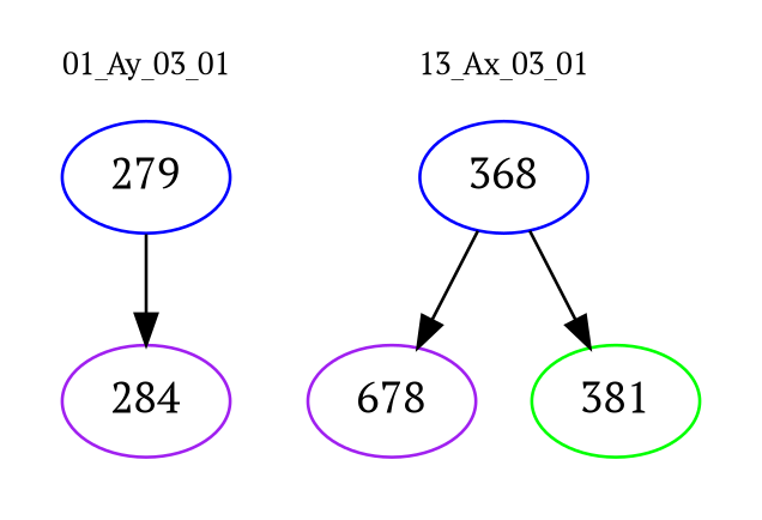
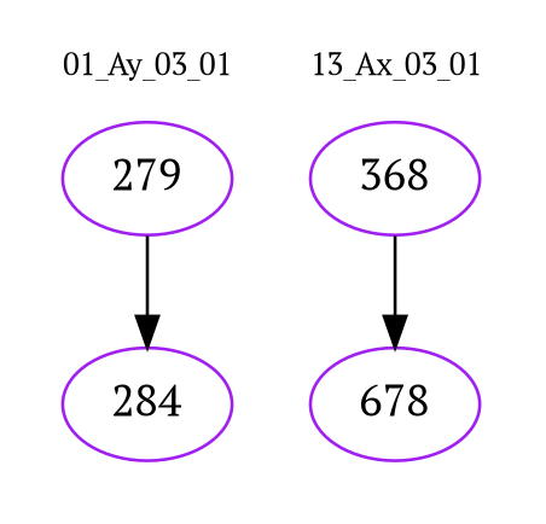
  digraph {
    fontname="PT Serif"
    node [color=blue fontname="PT Serif"]
    edge [color=black fontname="PT Serif"]
-   n1 [label=279]
+   n1 [color=purple label=279]
    n2 [color=purple label=284]
-   n3 [label=368]
+   n3 [color=purple label=368]
    n4 [color=purple label=678]
-   n5 [color=green label=381]
    subgraph cluster_1 {
      color=white
      fontsize=10
      label="01_Ay_03_01"
      n1
      n2
    }
    subgraph cluster_2 {
      color=white
      fontsize=10
      label="13_Ax_03_01"
      n3
      n4
-     n5
    }
    n1 -> n2
    n3 -> n4
-   n3 -> n5
  }
